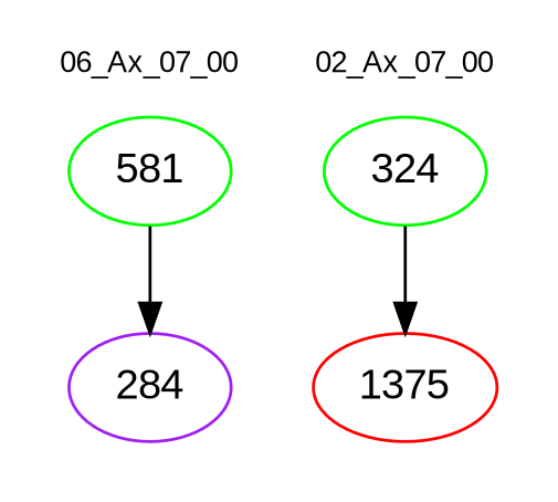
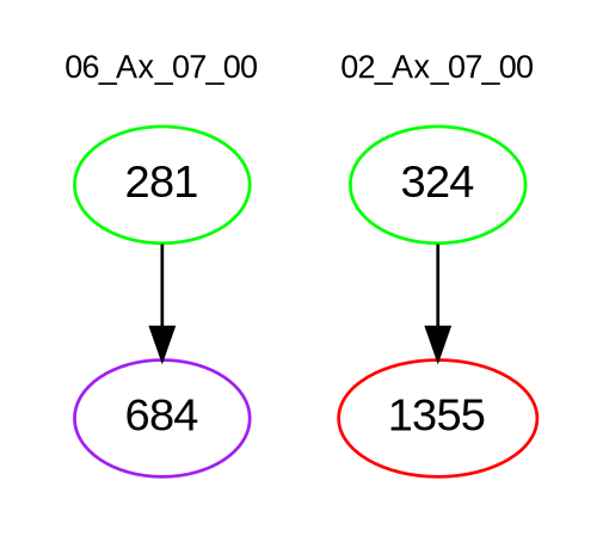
  digraph {
    fontname="Liberation Sans"
    node [color=green fontname="Liberation Sans"]
    edge [color=black fontname="Liberation Sans"]
-   n1 [label=581]
-   n2 [color=purple label=284]
+   n1 [label=281]
+   n2 [color=purple label=684]
    n3 [label=324]
-   n4 [color=red label=1375]
+   n4 [color=red label=1355]
    subgraph cluster_1 {
      color=white
      fontsize=10
      label="06_Ax_07_00"
      n1
      n2
    }
    subgraph cluster_2 {
      color=white
      fontsize=10
      label="02_Ax_07_00"
      n3
      n4
    }
    n1 -> n2
    n3 -> n4
  }
